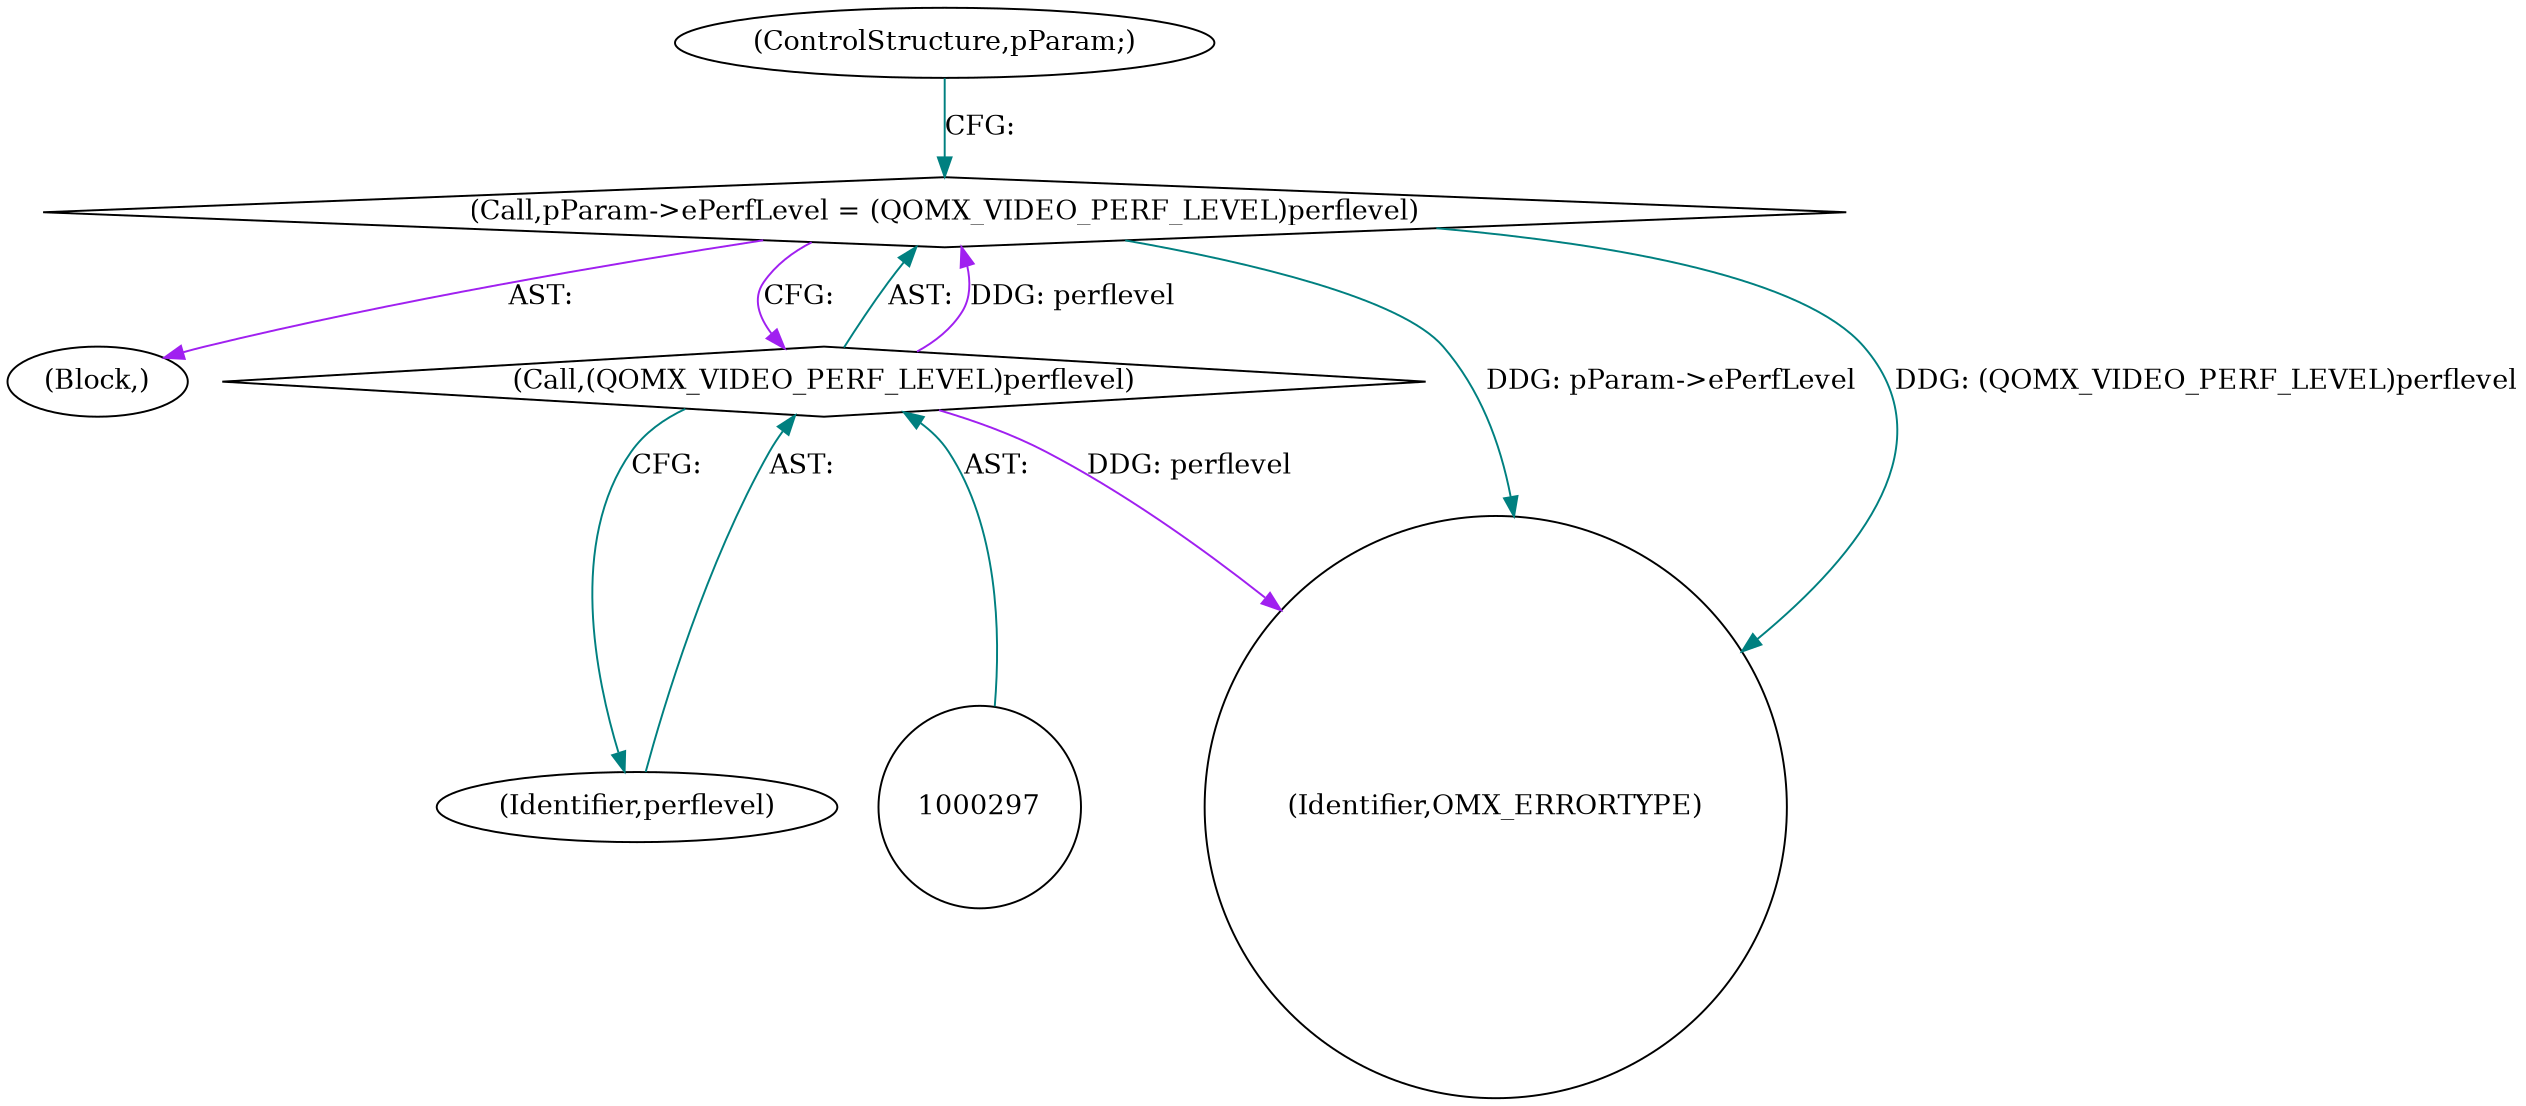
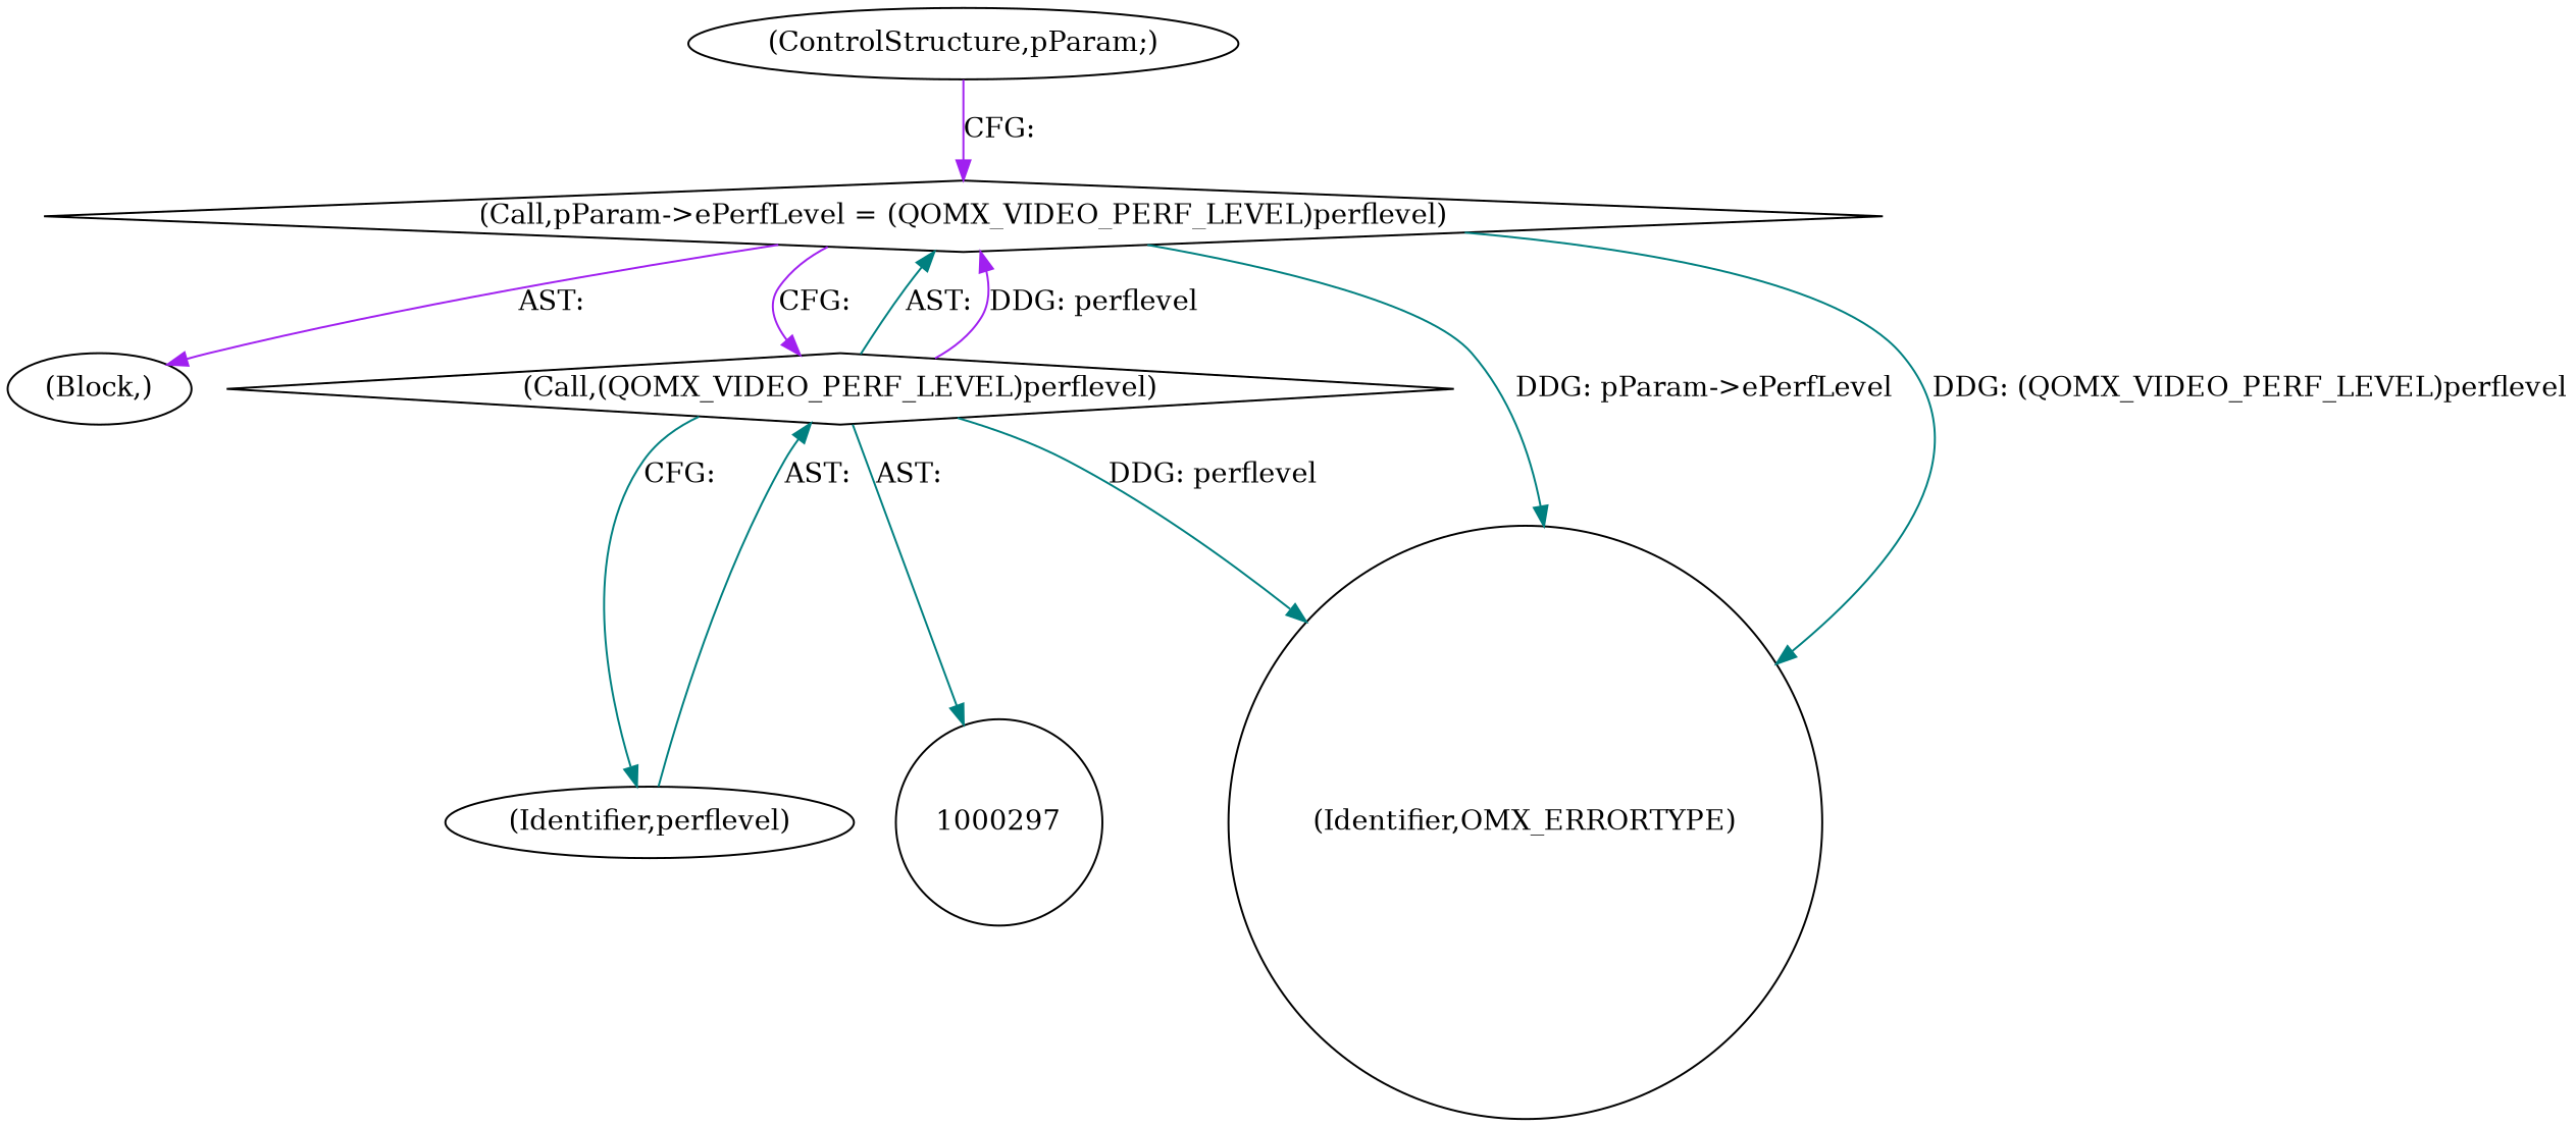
  digraph {
    node [shape=ellipse]
    edge [color=teal]
    n1 [label="(Call,pParam->ePerfLevel = (QOMX_VIDEO_PERF_LEVEL)perflevel)" shape=diamond]
    n2 [label="(Call,(QOMX_VIDEO_PERF_LEVEL)perflevel)" shape=diamond]
    n3 [label="(Block,)"]
    n4 [label="(Identifier,OMX_ERRORTYPE)" shape=circle]
    n5 [label="(Identifier,perflevel)"]
    n6 [label="(ControlStructure,pParam;)"]
    1000297 [shape=circle]
    n1 -> n2 [color=purple label="CFG: "]
    n1 -> n3 [color=purple label="AST: "]
    n1 -> n4 [label="DDG: pParam->ePerfLevel"]
    n1 -> n4 [label="DDG: (QOMX_VIDEO_PERF_LEVEL)perflevel"]
    n2 -> n1 [label="AST: "]
    n2 -> n1 [color=purple label="DDG: perflevel"]
-   n2 -> n4 [color=purple label="DDG: perflevel"]
+   n2 -> n4 [label="DDG: perflevel"]
    n2 -> n5 [label="CFG: "]
    n5 -> n2 [label="AST: "]
-   n6 -> n1 [label="CFG: "]
-   1000297 -> n2 [label="AST: "]
+   n6 -> n1 [color=purple label="CFG: "]
+   n2 -> 1000297 [label="AST: "]
  }
